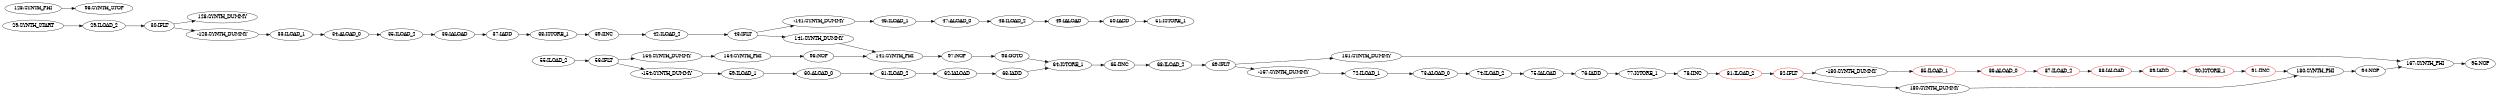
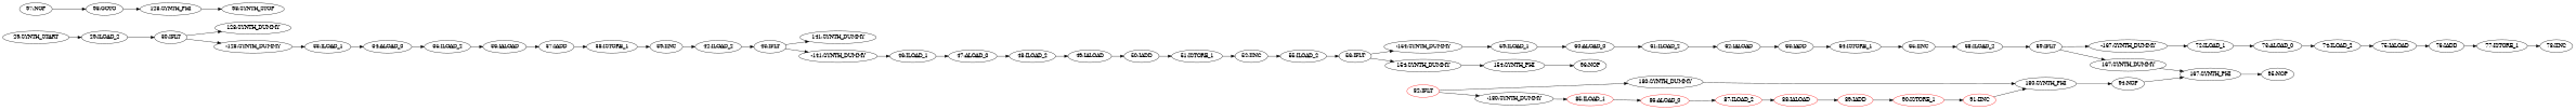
  digraph {
    rankdir=LR
    "29:SYNTH_START"
    "29:ILOAD_2"
    "30:IFLT"
    "128:SYNTH_DUMMY"
    "-128:SYNTH_DUMMY"
    "33:ILOAD_1"
    "128:SYNTH_PHI"
    "98:SYNTH_STOP"
    "34:ALOAD_0"
    "35:ILOAD_2"
    "36:IALOAD"
    "37:IADD"
    "38:ISTORE_1"
    "39:IINC"
    "42:ILOAD_2"
    "43:IFLT"
    "141:SYNTH_DUMMY"
    "-141:SYNTH_DUMMY"
-   "141:SYNTH_PHI"
    "46:ILOAD_1"
    "97:NOP"
    "47:ALOAD_0"
    "98:GOTO"
    "48:ILOAD_2"
    "49:IALOAD"
    "50:IADD"
    "51:ISTORE_1"
+   "52:IINC"
    "55:ILOAD_2"
    "56:IFLT"
    "154:SYNTH_DUMMY"
    "-154:SYNTH_DUMMY"
    "154:SYNTH_PHI"
    "59:ILOAD_1"
    "96:NOP"
    "60:ALOAD_0"
    "61:ILOAD_2"
    "62:IALOAD"
    "63:IADD"
    "64:ISTORE_1"
    "65:IINC"
    "68:ILOAD_2"
    "69:IFLT"
-   "167:SYNTH_DUMMY" [label="161:SYNTH_DUMMY"]
+   "167:SYNTH_DUMMY"
    "-167:SYNTH_DUMMY"
    "167:SYNTH_PHI"
    "72:ILOAD_1"
    "95:NOP"
    "73:ALOAD_0"
    "74:ILOAD_2"
    "75:IALOAD"
    "76:IADD"
    "77:ISTORE_1"
    "78:IINC"
-   "81:ILOAD_2" [color=red]
    "82:IFLT" [color=red]
    "180:SYNTH_DUMMY"
    "-180:SYNTH_DUMMY"
    "180:SYNTH_PHI"
    "85:ILOAD_1" [color=red]
    "94:NOP"
    "86:ALOAD_0" [color=red]
    "87:ILOAD_2" [color=red]
    "88:IALOAD" [color=red]
    "89:IADD" [color=red]
    "90:ISTORE_1" [color=red]
    "91:IINC" [color=red]
    "29:SYNTH_START" -> "29:ILOAD_2"
    "29:ILOAD_2" -> "30:IFLT"
    "30:IFLT" -> "128:SYNTH_DUMMY"
    "30:IFLT" -> "-128:SYNTH_DUMMY"
    "-128:SYNTH_DUMMY" -> "33:ILOAD_1"
    "33:ILOAD_1" -> "34:ALOAD_0"
    "128:SYNTH_PHI" -> "98:SYNTH_STOP"
    "34:ALOAD_0" -> "35:ILOAD_2"
    "35:ILOAD_2" -> "36:IALOAD"
    "36:IALOAD" -> "37:IADD"
    "37:IADD" -> "38:ISTORE_1"
    "38:ISTORE_1" -> "39:IINC"
    "39:IINC" -> "42:ILOAD_2"
    "42:ILOAD_2" -> "43:IFLT"
    "43:IFLT" -> "141:SYNTH_DUMMY"
    "43:IFLT" -> "-141:SYNTH_DUMMY"
-   "141:SYNTH_DUMMY" -> "141:SYNTH_PHI"
    "-141:SYNTH_DUMMY" -> "46:ILOAD_1"
-   "141:SYNTH_PHI" -> "97:NOP"
    "46:ILOAD_1" -> "47:ALOAD_0"
    "97:NOP" -> "98:GOTO"
    "47:ALOAD_0" -> "48:ILOAD_2"
-   "98:GOTO" -> "64:ISTORE_1"
+   "98:GOTO" -> "128:SYNTH_PHI"
    "48:ILOAD_2" -> "49:IALOAD"
    "49:IALOAD" -> "50:IADD"
    "50:IADD" -> "51:ISTORE_1"
+   "51:ISTORE_1" -> "52:IINC"
+   "52:IINC" -> "55:ILOAD_2"
    "55:ILOAD_2" -> "56:IFLT"
    "56:IFLT" -> "154:SYNTH_DUMMY"
    "56:IFLT" -> "-154:SYNTH_DUMMY"
    "154:SYNTH_DUMMY" -> "154:SYNTH_PHI"
    "-154:SYNTH_DUMMY" -> "59:ILOAD_1"
    "154:SYNTH_PHI" -> "96:NOP"
    "59:ILOAD_1" -> "60:ALOAD_0"
-   "96:NOP" -> "141:SYNTH_PHI"
    "60:ALOAD_0" -> "61:ILOAD_2"
    "61:ILOAD_2" -> "62:IALOAD"
    "62:IALOAD" -> "63:IADD"
    "63:IADD" -> "64:ISTORE_1"
    "64:ISTORE_1" -> "65:IINC"
    "65:IINC" -> "68:ILOAD_2"
    "68:ILOAD_2" -> "69:IFLT"
    "69:IFLT" -> "167:SYNTH_DUMMY"
    "69:IFLT" -> "-167:SYNTH_DUMMY"
    "167:SYNTH_DUMMY" -> "167:SYNTH_PHI"
    "-167:SYNTH_DUMMY" -> "72:ILOAD_1"
    "167:SYNTH_PHI" -> "95:NOP"
    "72:ILOAD_1" -> "73:ALOAD_0"
    "73:ALOAD_0" -> "74:ILOAD_2"
    "74:ILOAD_2" -> "75:IALOAD"
    "75:IALOAD" -> "76:IADD"
    "76:IADD" -> "77:ISTORE_1"
    "77:ISTORE_1" -> "78:IINC"
-   "78:IINC" -> "81:ILOAD_2"
-   "81:ILOAD_2" -> "82:IFLT"
    "82:IFLT" -> "180:SYNTH_DUMMY"
    "82:IFLT" -> "-180:SYNTH_DUMMY"
    "180:SYNTH_DUMMY" -> "180:SYNTH_PHI"
    "-180:SYNTH_DUMMY" -> "85:ILOAD_1"
    "180:SYNTH_PHI" -> "94:NOP"
    "85:ILOAD_1" -> "86:ALOAD_0"
    "94:NOP" -> "167:SYNTH_PHI"
    "86:ALOAD_0" -> "87:ILOAD_2"
    "87:ILOAD_2" -> "88:IALOAD"
    "88:IALOAD" -> "89:IADD"
    "89:IADD" -> "90:ISTORE_1"
    "90:ISTORE_1" -> "91:IINC"
    "91:IINC" -> "180:SYNTH_PHI"
  }
